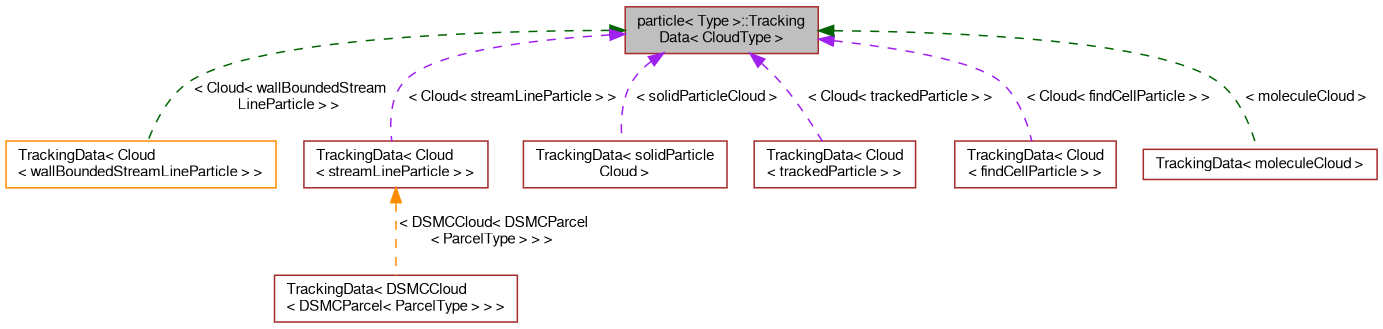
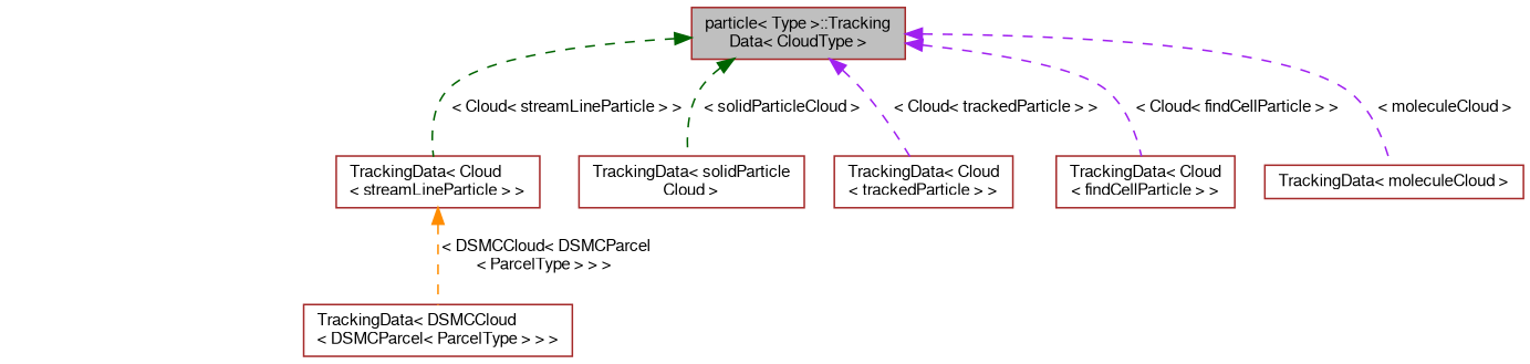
  digraph {
    rankdir=TB
    node [color=brown fontname=FreeSans fontsize=10 shape=record]
    edge [color=darkgreen dir=back fontname=FreeSans fontsize=10 labelfontname=FreeSans labelfontsize=10 style=dashed]
    n1 [fillcolor=grey75 fontcolor=black height=0.2 label="particle\< Type \>::Tracking\lData\< CloudType \>" style=filled width=0.4]
-   n2 [color=darkorange height=0.2 label="TrackingData\< Cloud\l\< wallBoundedStreamLineParticle \> \>" width=0.4]
    n3 [height=0.2 label="TrackingData\< Cloud\l\< streamLineParticle \> \>" width=0.4]
    n4 [height=0.2 label="TrackingData\< solidParticle\lCloud \>" width=0.4]
    n5 [height=0.2 label="TrackingData\< Cloud\l\< trackedParticle \> \>" width=0.4]
    n6 [height=0.2 label="TrackingData\< Cloud\l\< findCellParticle \> \>" width=0.4]
    n7 [height=0.2 label="TrackingData\< moleculeCloud \>" width=0.4]
    n8 [height=0.2 label="TrackingData\< DSMCCloud\l\< DSMCParcel\< ParcelType \> \> \>" width=0.4]
-   n1 -> n2 [label=" \< Cloud\< wallBoundedStream\lLineParticle \> \>"]
-   n1 -> n3 [color=purple label=" \< Cloud\< streamLineParticle \> \>"]
-   n1 -> n4 [color=purple label=" \< solidParticleCloud \>"]
+   n1 -> n3 [label=" \< Cloud\< streamLineParticle \> \>"]
+   n1 -> n4 [label=" \< solidParticleCloud \>"]
    n1 -> n5 [color=purple label=" \< Cloud\< trackedParticle \> \>"]
    n1 -> n6 [color=purple label=" \< Cloud\< findCellParticle \> \>"]
-   n1 -> n7 [label=" \< moleculeCloud \>"]
+   n1 -> n7 [color=purple label=" \< moleculeCloud \>"]
    n3 -> n8 [color=darkorange label=" \< DSMCCloud\< DSMCParcel\l\< ParcelType \> \> \>"]
  }
